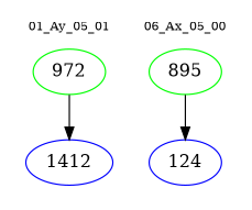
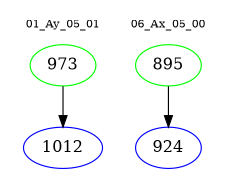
  digraph {
    node [color=green]
    edge [color=black]
-   n1 [label=972]
-   n2 [color=blue label=1412]
+   n1 [label=973]
+   n2 [color=blue label=1012]
    n3 [label=895]
-   n4 [color=blue label=124]
+   n4 [color=blue label=924]
    subgraph cluster_1 {
      color=white
      fontsize=10
      label="01_Ay_05_01"
      n1
      n2
    }
    subgraph cluster_2 {
      color=white
      fontsize=10
      label="06_Ax_05_00"
      n3
      n4
    }
    n1 -> n2
    n3 -> n4
  }
